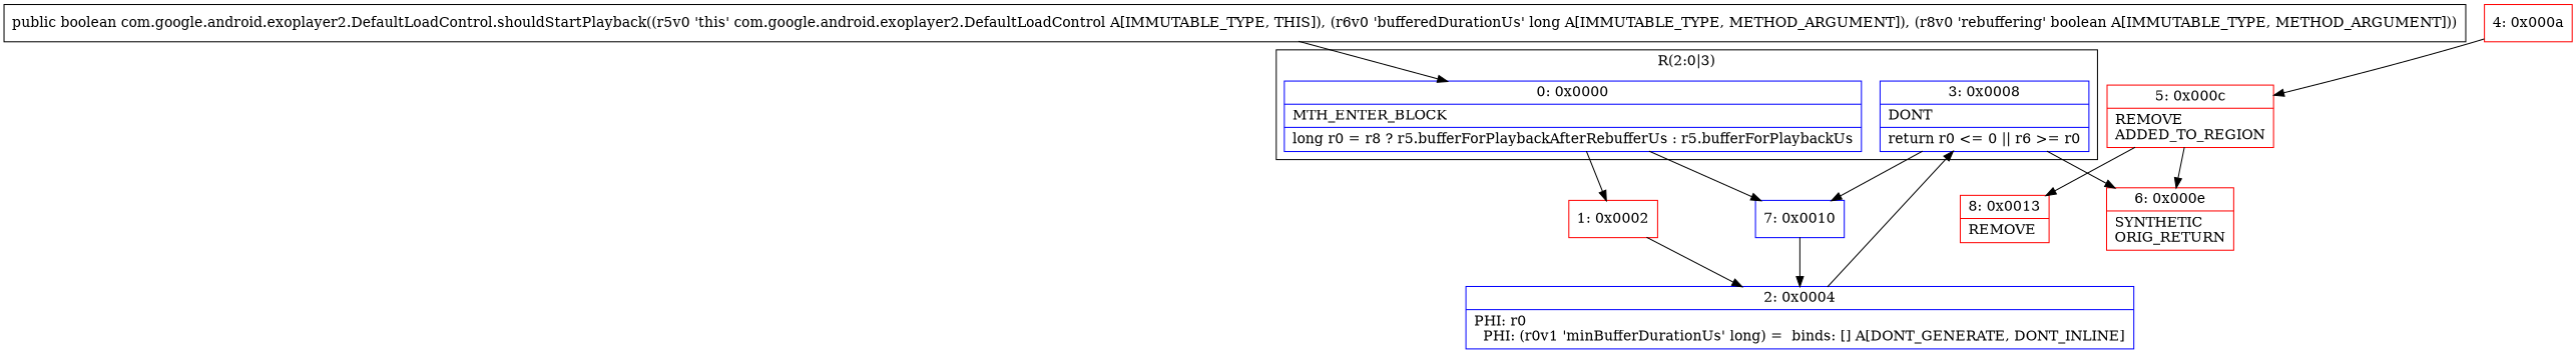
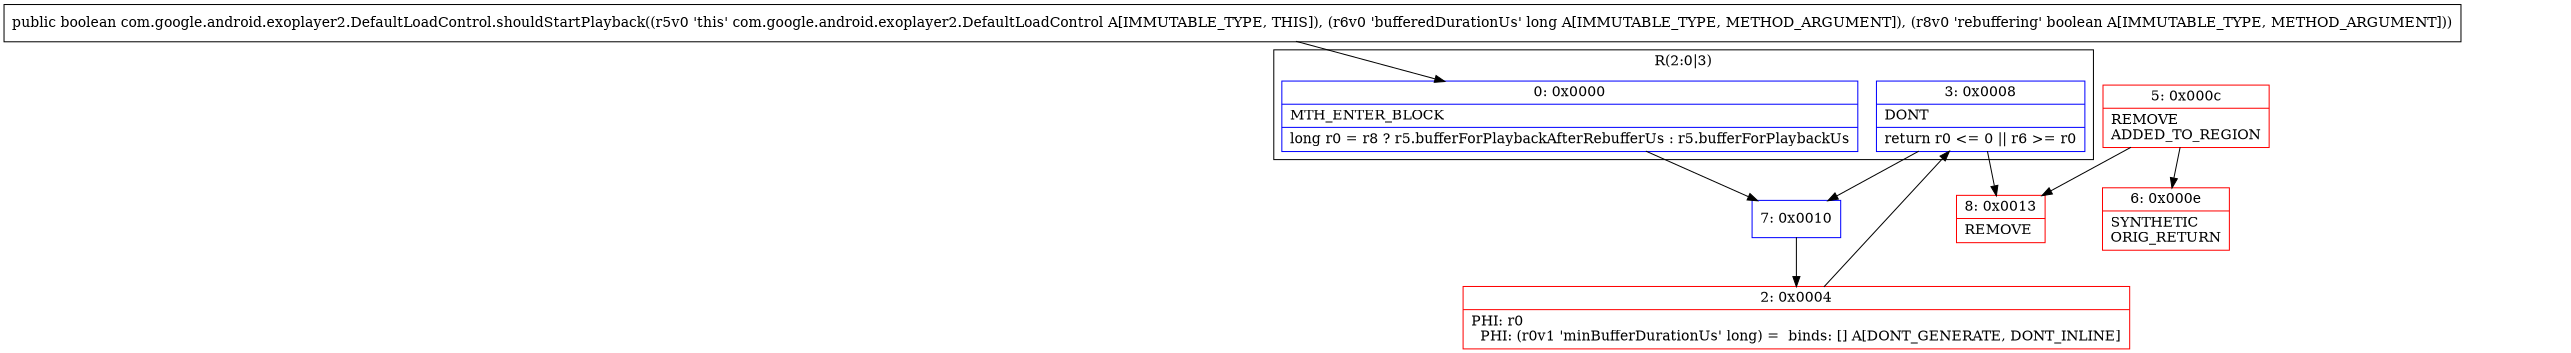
  digraph {
    node [color=red shape=record]
    n1 [color=blue label="{0\:\ 0x0000|MTH_ENTER_BLOCK\l|long r0 = r8 ? r5.bufferForPlaybackAfterRebufferUs : r5.bufferForPlaybackUs\l}"]
    n2 [color=blue label="{3\:\ 0x0008|DONT\l|return r0 \<= 0 \|\| r6 \>= r0\l}"]
-   n3 [label="{1\:\ 0x0002}"]
    n4 [color=blue label="{7\:\ 0x0010}"]
    n5 [label="{6\:\ 0x000e|SYNTHETIC\lORIG_RETURN\l}"]
-   n6 [color=blue label="{2\:\ 0x0004|PHI: r0 \l  PHI: (r0v1 'minBufferDurationUs' long) =  binds: [] A[DONT_GENERATE, DONT_INLINE]\l}"]
-   n7 [label="{4\:\ 0x000a}"]
+   n6 [label="{2\:\ 0x0004|PHI: r0 \l  PHI: (r0v1 'minBufferDurationUs' long) =  binds: [] A[DONT_GENERATE, DONT_INLINE]\l}"]
    n8 [label="{5\:\ 0x000c|REMOVE\lADDED_TO_REGION\l}"]
    n9 [label="{8\:\ 0x0013|REMOVE\l}"]
    n10 [label="{public boolean com.google.android.exoplayer2.DefaultLoadControl.shouldStartPlayback((r5v0 'this' com.google.android.exoplayer2.DefaultLoadControl A[IMMUTABLE_TYPE, THIS]), (r6v0 'bufferedDurationUs' long A[IMMUTABLE_TYPE, METHOD_ARGUMENT]), (r8v0 'rebuffering' boolean A[IMMUTABLE_TYPE, METHOD_ARGUMENT])) }" color=""]
    subgraph cluster_1 {
      label="R(2:0|3)"
      n1
      n2
    }
-   n1 -> n3
    n1 -> n4
    n2 -> n4
-   n2 -> n5
-   n3 -> n6
+   n2 -> n9
    n4 -> n6
    n6 -> n2
-   n7 -> n8
    n8 -> n5
    n8 -> n9
    n10 -> n1
  }
